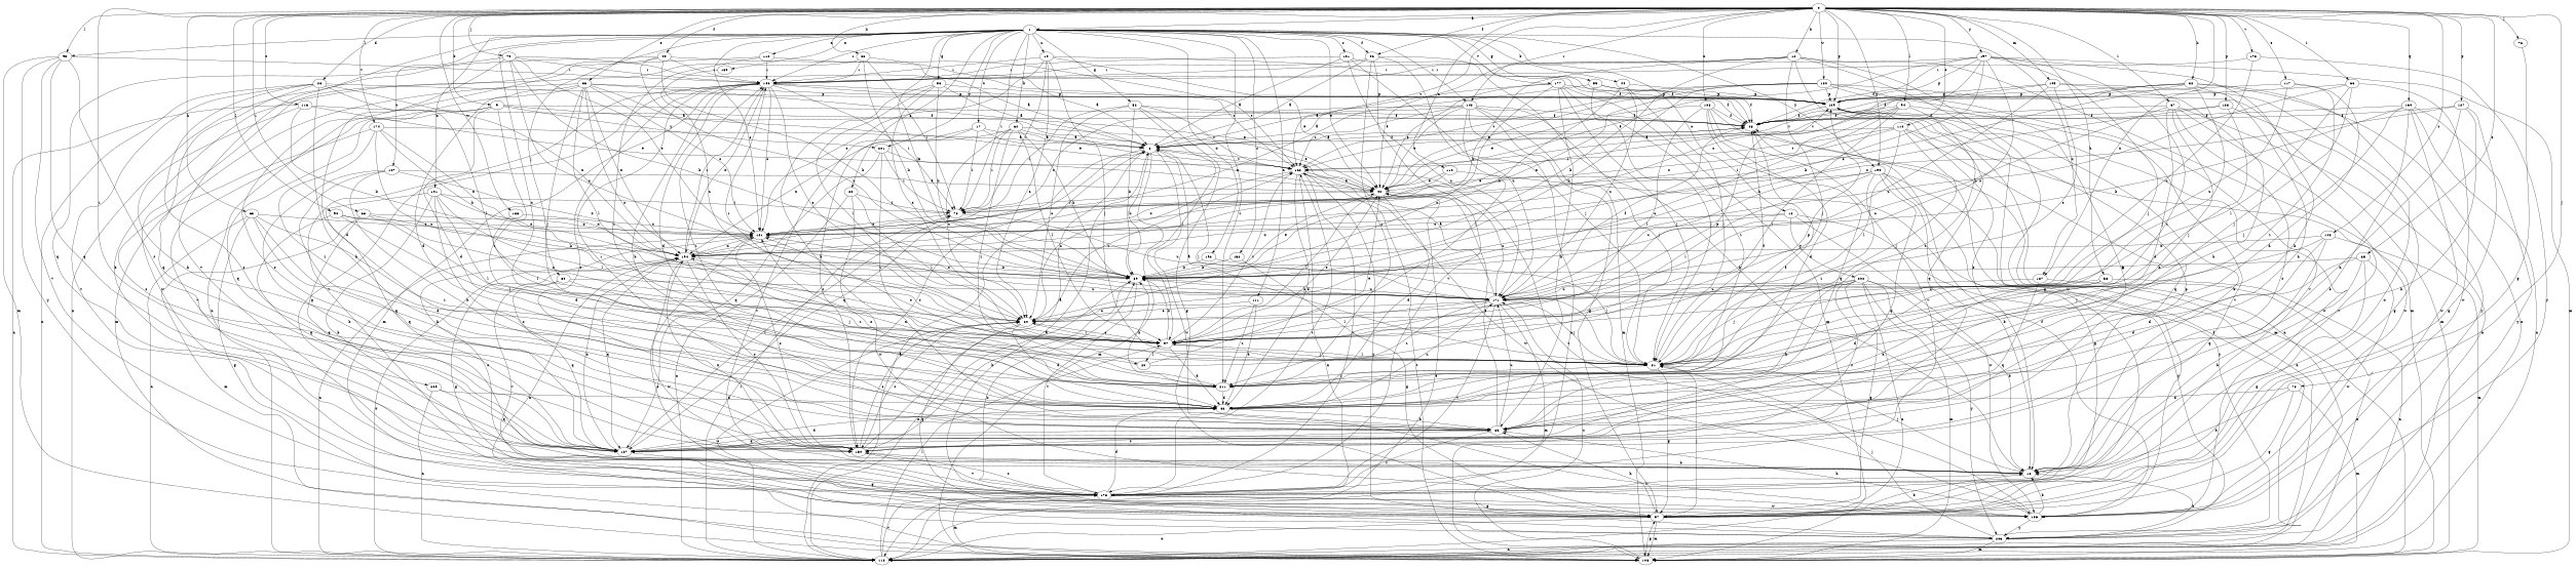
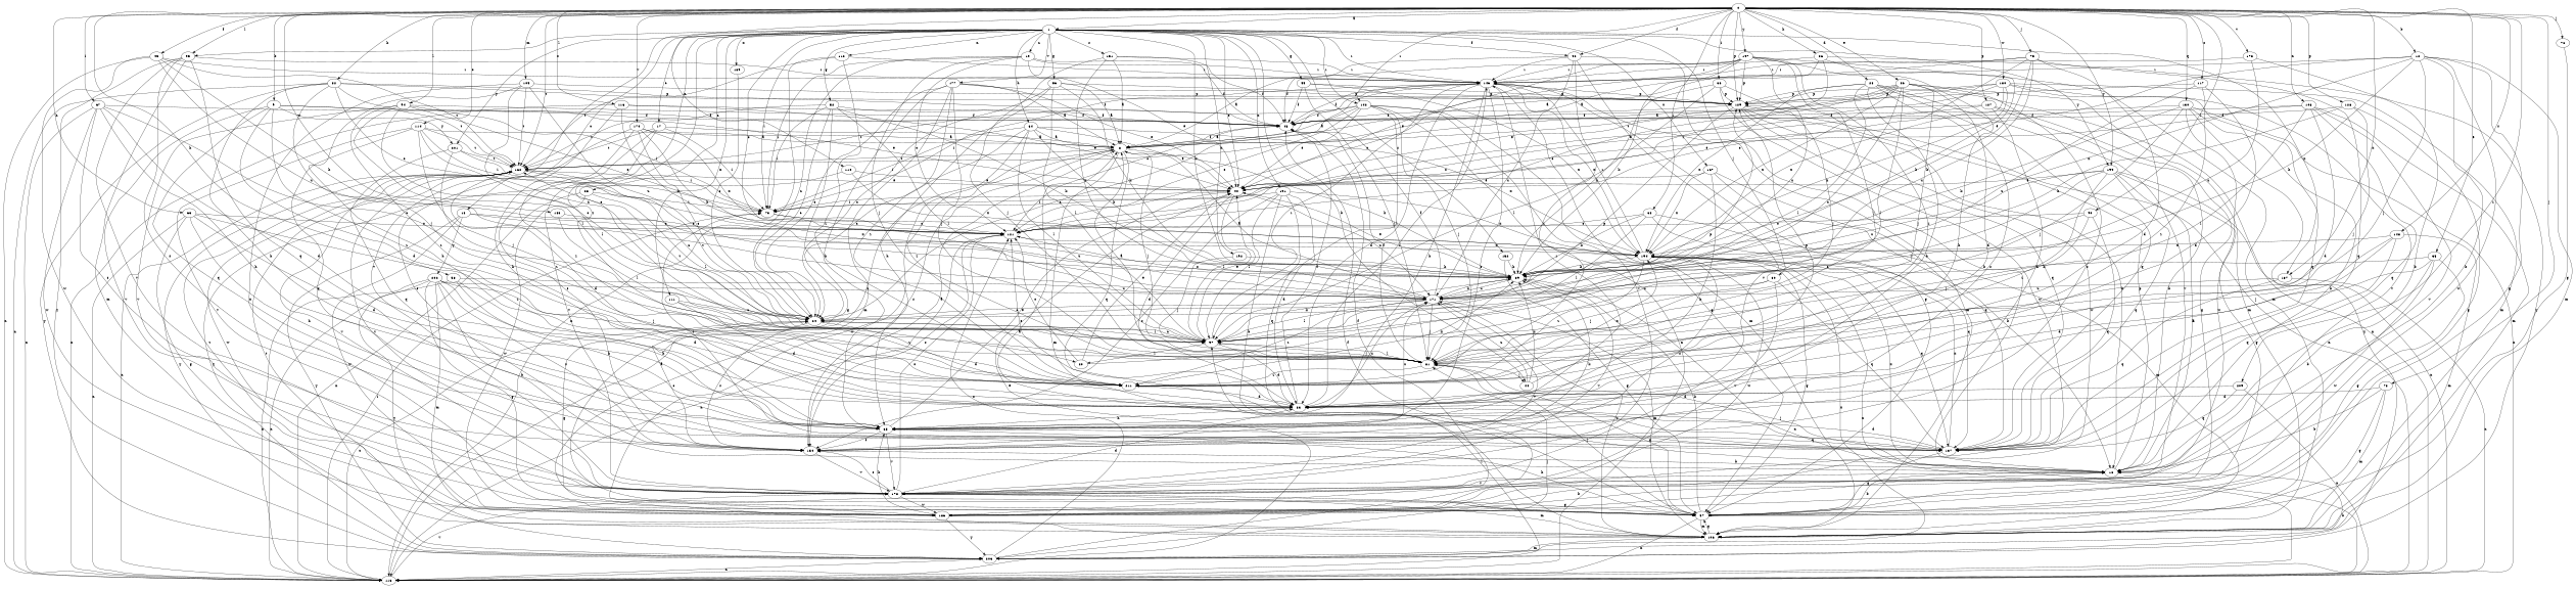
  strict digraph {
    0
    1
    9
    12
    28
    35
    36
    45
    46
    58
    63
    66
    67
    68
    75
    76
    78
    82
    86
    90
    94
    95
    105
    108
    110
    114
    116
    117
    127
    128
    129
    130
    142
    148
    162
    173
    174
    180
    183
    187
    197
    199
    209
    121
    n45 [label=44]
    17
    18
    19
    20
    23
    40
    52
    55
    56
    64
    73
    80
    89
    111
    112
    146
    151
    152
    167
    177
    178
    189
    191
    192
    201
    211
    48
    137
    33
    81
    106
    186
    16
    57
    194
    154
    97
    113
    65
    8
    24
    171
    203
    202
    0 -> 1 [label=a]
    0 -> 9 [label=b]
    0 -> 12 [label=b]
    0 -> 28 [label=d]
    0 -> 35 [label=e]
    0 -> 36 [label=e]
    0 -> 45 [label=f]
    0 -> 46 [label=f]
    0 -> 58 [label=h]
    0 -> 63 [label=h]
    0 -> 66 [label=i]
    0 -> 67 [label=i]
    0 -> 68 [label=i]
    0 -> 75 [label=j]
    0 -> 76 [label=j]
    0 -> 78 [label=j]
    0 -> 82 [label=k]
    0 -> 86 [label=k]
    0 -> 90 [label=l]
    0 -> 94 [label=l]
    0 -> 95 [label=l]
    0 -> 105 [label=m]
    0 -> 108 [label=n]
    0 -> 110 [label=n]
    0 -> 114 [label=o]
    0 -> 116 [label=o]
    0 -> 117 [label=o]
    0 -> 127 [label=p]
    0 -> 128 [label=p]
    0 -> 129 [label=p]
    0 -> 130 [label=q]
    0 -> 142 [label=r]
    0 -> 148 [label=s]
    0 -> 162 [label=t]
    0 -> 173 [label=v]
    0 -> 174 [label=v]
    0 -> 180 [label=w]
    0 -> 183 [label=w]
    0 -> 187 [label=x]
    0 -> 197 [label=y]
    0 -> 199 [label=y]
    0 -> 209 [label=z]
    1 -> 46 [label=f]
    1 -> 95 [label=l]
    1 -> 142 [label=r]
    1 -> 187 [label=x]
    1 -> 199 [label=y]
    1 -> 121 [label=o]
    1 -> n45 [label=b]
    1 -> 17 [label=c]
    1 -> 18 [label=c]
    1 -> 19 [label=c]
    1 -> 20 [label=c]
    1 -> 23 [label=c]
    1 -> 40 [label=e]
    1 -> 52 [label=g]
    1 -> 55 [label=g]
    1 -> 56 [label=g]
    1 -> 64 [label=h]
    1 -> 73 [label=i]
    1 -> 80 [label=j]
    1 -> 89 [label=k]
    1 -> 111 [label=n]
    1 -> 112 [label=n]
    1 -> 146 [label=r]
    1 -> 151 [label=s]
    1 -> 152 [label=s]
    1 -> 167 [label=u]
    1 -> 177 [label=v]
    1 -> 178 [label=v]
    1 -> 189 [label=x]
    1 -> 191 [label=x]
    1 -> 192 [label=x]
    1 -> 201 [label=y]
    1 -> 211 [label=z]
    9 -> 40 [label=e]
    9 -> 178 [label=v]
    9 -> 201 [label=y]
    9 -> 211 [label=z]
    9 -> 48 [label=f]
    9 -> 137 [label=q]
    9 -> 33 [label=d]
    12 -> 40 [label=e]
    12 -> 89 [label=k]
    12 -> 146 [label=r]
    12 -> 81 [label=j]
    12 -> 106 [label=m]
    12 -> 186 [label=w]
    12 -> 16 [label=b]
    12 -> 57 [label=g]
    12 -> 194 [label=x]
    28 -> 129 [label=p]
    28 -> 178 [label=v]
    28 -> 137 [label=q]
    28 -> 194 [label=x]
    28 -> 154 [label=s]
    28 -> 97 [label=l]
    28 -> 113 [label=n]
    28 -> 65 [label=h]
    35 -> 89 [label=k]
    35 -> 33 [label=d]
    35 -> 186 [label=w]
    35 -> 16 [label=b]
    35 -> 57 [label=g]
    36 -> 129 [label=p]
    36 -> 121 [label=o]
    36 -> 40 [label=e]
    36 -> 33 [label=d]
    36 -> 81 [label=j]
    36 -> 106 [label=m]
    36 -> 194 [label=x]
    36 -> 154 [label=s]
    36 -> 97 [label=l]
    36 -> 8 [label=a]
    36 -> 24 [label=c]
    45 -> 162 [label=t]
    45 -> 89 [label=k]
    45 -> 146 [label=r]
    45 -> 186 [label=w]
    45 -> 113 [label=n]
    45 -> 171 [label=u]
    46 -> 146 [label=r]
    46 -> 178 [label=v]
    46 -> 211 [label=z]
    46 -> 16 [label=b]
    46 -> 8 [label=a]
    46 -> 171 [label=u]
    58 -> 33 [label=d]
    58 -> 113 [label=n]
    58 -> 65 [label=h]
    58 -> 171 [label=u]
    63 -> 121 [label=o]
    63 -> 211 [label=z]
    63 -> 33 [label=d]
    63 -> 57 [label=g]
    63 -> 113 [label=n]
    63 -> 65 [label=h]
    66 -> 129 [label=p]
    66 -> 89 [label=k]
    66 -> 81 [label=j]
    66 -> 186 [label=w]
    66 -> 97 [label=l]
    67 -> 48 [label=f]
    67 -> 33 [label=d]
    67 -> 186 [label=w]
    67 -> 154 [label=s]
    67 -> 113 [label=n]
    67 -> 65 [label=h]
    67 -> 24 [label=c]
    68 -> 121 [label=o]
    68 -> 89 [label=k]
    68 -> 137 [label=q]
    68 -> 106 [label=m]
    68 -> 97 [label=l]
    75 -> 121 [label=o]
    75 -> 89 [label=k]
    75 -> 146 [label=r]
    75 -> 137 [label=q]
    75 -> 33 [label=d]
    75 -> 8 [label=a]
    75 -> 171 [label=u]
    76 -> 57 [label=g]
    78 -> 33 [label=d]
    78 -> 106 [label=m]
    78 -> 16 [label=b]
    78 -> 57 [label=g]
    82 -> 129 [label=p]
    82 -> 162 [label=t]
    82 -> 121 [label=o]
    82 -> 48 [label=f]
    82 -> 81 [label=j]
    82 -> 113 [label=n]
    82 -> 65 [label=h]
    82 -> 203 [label=y]
    86 -> 73 [label=i]
    86 -> 89 [label=k]
    86 -> 146 [label=r]
    86 -> 16 [label=b]
    86 -> 8 [label=a]
    90 -> 121 [label=o]
    90 -> 137 [label=q]
    90 -> 81 [label=j]
    90 -> 24 [label=c]
    94 -> 121 [label=o]
    94 -> 73 [label=i]
    94 -> 178 [label=v]
    94 -> 211 [label=z]
    94 -> 48 [label=f]
    94 -> 97 [label=l]
    94 -> 24 [label=c]
    95 -> 146 [label=r]
    95 -> 178 [label=v]
    95 -> 137 [label=q]
    95 -> 106 [label=m]
    95 -> 154 [label=s]
    95 -> 203 [label=y]
    105 -> 129 [label=p]
    105 -> 162 [label=t]
    105 -> 57 [label=x]
    105 -> 65 [label=h]
    105 -> 24 [label=c]
    105 -> 171 [label=u]
    108 -> 40 [label=e]
    108 -> 178 [label=v]
    108 -> 48 [label=f]
    108 -> 137 [label=q]
    108 -> 33 [label=d]
    108 -> 106 [label=m]
    108 -> 97 [label=l]
    110 -> 40 [label=e]
    110 -> 194 [label=x]
    110 -> 203 [label=y]
    114 -> 162 [label=t]
    114 -> 73 [label=i]
    114 -> 178 [label=v]
    114 -> 137 [label=q]
    114 -> 81 [label=j]
    114 -> 97 [label=l]
    114 -> 8 [label=a]
    116 -> 40 [label=e]
    116 -> 89 [label=k]
    116 -> 48 [label=f]
    116 -> 113 [label=n]
    116 -> 65 [label=h]
    117 -> 129 [label=p]
    117 -> 211 [label=z]
    117 -> 33 [label=d]
    117 -> 171 [label=u]
    127 -> 121 [label=o]
    127 -> 48 [label=f]
    127 -> 16 [label=b]
    127 -> 57 [label=g]
    127 -> 65 [label=h]
    128 -> 89 [label=k]
    128 -> 48 [label=f]
    128 -> 81 [label=j]
    128 -> 57 [label=g]
    129 -> 48 [label=f]
    129 -> 137 [label=q]
    129 -> 186 [label=w]
    129 -> 16 [label=b]
    129 -> 113 [label=n]
    130 -> 89 [label=k]
    130 -> 48 [label=f]
    130 -> 81 [label=j]
    130 -> 186 [label=w]
    130 -> 16 [label=b]
    130 -> 113 [label=n]
    130 -> 203 [label=y]
    142 -> 162 [label=t]
    142 -> 121 [label=o]
    142 -> 40 [label=e]
    142 -> 48 [label=f]
    142 -> 81 [label=j]
    142 -> 106 [label=m]
    142 -> 57 [label=g]
    142 -> 97 [label=l]
    142 -> 113 [label=n]
    142 -> 8 [label=a]
    148 -> 137 [label=q]
    148 -> 33 [label=d]
    148 -> 81 [label=j]
    148 -> 106 [label=m]
    148 -> 194 [label=x]
    162 -> 40 [label=e]
    162 -> 178 [label=v]
    162 -> 33 [label=d]
    162 -> 186 [label=w]
    162 -> 113 [label=n]
    162 -> 24 [label=c]
    162 -> 203 [label=y]
    173 -> 146 [label=r]
    173 -> 171 [label=u]
    173 -> 203 [label=y]
    174 -> 89 [label=k]
    174 -> 211 [label=z]
    174 -> 194 [label=x]
    174 -> 154 [label=s]
    174 -> 8 [label=a]
    174 -> 24 [label=c]
    180 -> 129 [label=p]
    180 -> 162 [label=t]
    180 -> 40 [label=e]
    180 -> 89 [label=k]
    180 -> 178 [label=v]
    180 -> 137 [label=q]
    180 -> 106 [label=m]
    180 -> 194 [label=x]
    183 -> 121 [label=o]
    183 -> 97 [label=l]
    187 -> 137 [label=q]
    187 -> 113 [label=n]
    187 -> 171 [label=u]
    197 -> 129 [label=p]
    197 -> 121 [label=o]
    197 -> 40 [label=e]
    197 -> 89 [label=k]
    197 -> 146 [label=r]
    197 -> 211 [label=z]
    197 -> 48 [label=f]
    197 -> 81 [label=j]
    197 -> 106 [label=m]
    197 -> 65 [label=h]
    197 -> 171 [label=u]
    199 -> 40 [label=e]
    199 -> 211 [label=z]
    199 -> 137 [label=q]
    199 -> 16 [label=b]
    199 -> 57 [label=g]
    199 -> 97 [label=l]
    199 -> 113 [label=n]
    199 -> 171 [label=u]
    209 -> 137 [label=q]
    209 -> 33 [label=d]
    209 -> 113 [label=n]
    121 -> 194 [label=x]
    121 -> 154 [label=s]
    121 -> 113 [label=n]
    n45 -> 129 [label=p]
    n45 -> 89 [label=k]
-   n45 -> 81 [label=j]
+   81 -> n45 [label=j]
    n45 -> 171 [label=u]
    17 -> 162 [label=t]
    17 -> 73 [label=i]
    17 -> 178 [label=v]
    17 -> 154 [label=s]
    17 -> 8 [label=a]
    18 -> 121 [label=o]
    18 -> 186 [label=w]
    18 -> 194 [label=x]
    18 -> 203 [label=y]
    18 -> 202 [label=y]
    19 -> 121 [label=o]
    19 -> 40 [label=e]
    19 -> 73 [label=i]
    19 -> 146 [label=r]
    19 -> 48 [label=f]
    19 -> 81 [label=j]
    19 -> 24 [label=c]
    20 -> 129 [label=p]
    20 -> 121 [label=o]
    20 -> 40 [label=e]
    23 -> 73 [label=i]
    23 -> 186 [label=w]
    23 -> 97 [label=l]
    23 -> 113 [label=n]
    40 -> 73 [label=i]
    40 -> 33 [label=d]
    40 -> 97 [label=l]
    40 -> 171 [label=u]
    52 -> 162 [label=t]
    52 -> 73 [label=i]
    52 -> 89 [label=k]
    52 -> 48 [label=f]
    52 -> 57 [label=g]
    52 -> 97 [label=l]
    52 -> 24 [label=c]
    55 -> 129 [label=p]
    55 -> 48 [label=f]
    55 -> 81 [label=j]
    55 -> 194 [label=x]
    56 -> 129 [label=p]
    56 -> 89 [label=k]
    56 -> 97 [label=l]
    56 -> 65 [label=h]
    56 -> 8 [label=a]
    56 -> 24 [label=c]
    64 -> 40 [label=e]
    64 -> 73 [label=i]
    64 -> 89 [label=k]
    64 -> 211 [label=z]
    64 -> 194 [label=x]
    64 -> 97 [label=l]
    64 -> 8 [label=a]
    64 -> 24 [label=c]
    73 -> 121 [label=o]
    73 -> 171 [label=u]
    80 -> 178 [label=v]
    80 -> 137 [label=q]
    80 -> 81 [label=j]
    80 -> 171 [label=u]
    89 -> 40 [label=e]
    89 -> 178 [label=v]
    89 -> 113 [label=n]
    89 -> 171 [label=u]
    111 -> 211 [label=z]
    111 -> 33 [label=d]
    111 -> 24 [label=c]
    112 -> 162 [label=t]
    112 -> 146 [label=r]
    112 -> 211 [label=z]
    112 -> 113 [label=n]
    146 -> 129 [label=p]
    146 -> 121 [label=o]
    146 -> 73 [label=i]
    146 -> 178 [label=v]
    146 -> 48 [label=f]
    146 -> 33 [label=d]
    146 -> 106 [label=m]
    146 -> 57 [label=g]
    146 -> 194 [label=x]
    146 -> 154 [label=s]
    146 -> 65 [label=h]
    146 -> 24 [label=c]
    151 -> 146 [label=r]
    151 -> 48 [label=f]
    151 -> 81 [label=j]
    151 -> 8 [label=a]
    151 -> 171 [label=u]
    152 -> 89 [label=k]
    152 -> 57 [label=g]
    167 -> 40 [label=e]
    167 -> 137 [label=q]
    167 -> 16 [label=b]
    167 -> 194 [label=x]
    167 -> 65 [label=h]
    177 -> 129 [label=p]
    177 -> 40 [label=e]
    177 -> 211 [label=z]
    177 -> 81 [label=j]
    177 -> 106 [label=m]
    177 -> 65 [label=h]
    177 -> 8 [label=a]
    177 -> 24 [label=c]
    178 -> 162 [label=t]
    178 -> 121 [label=o]
    178 -> 33 [label=d]
    178 -> 106 [label=m]
    178 -> 186 [label=w]
    178 -> 57 [label=g]
    178 -> 154 [label=s]
    189 -> 24 [label=c]
    191 -> 73 [label=i]
    191 -> 137 [label=q]
    191 -> 33 [label=d]
    191 -> 16 [label=b]
    191 -> 194 [label=x]
    191 -> 154 [label=s]
    191 -> 97 [label=l]
    192 -> 89 [label=k]
    192 -> 81 [label=j]
    201 -> 162 [label=t]
    201 -> 73 [label=i]
    201 -> 211 [label=z]
    201 -> 137 [label=q]
    211 -> 89 [label=k]
    211 -> 33 [label=d]
    211 -> 194 [label=x]
    48 -> 8 [label=a]
    137 -> 73 [label=i]
    137 -> 33 [label=d]
    137 -> 57 [label=g]
    137 -> 194 [label=x]
    33 -> 121 [label=o]
    33 -> 146 [label=r]
    33 -> 48 [label=f]
    33 -> 65 [label=h]
    33 -> 171 [label=u]
    81 -> 211 [label=z]
    81 -> 48 [label=f]
    81 -> 57 [label=g]
    81 -> 97 [label=l]
    81 -> 8 [label=a]
    106 -> 162 [label=t]
    106 -> 57 [label=g]
    106 -> 171 [label=u]
    186 -> 162 [label=t]
    186 -> 48 [label=f]
    186 -> 16 [label=b]
    186 -> 65 [label=h]
    186 -> 203 [label=y]
    16 -> 129 [label=p]
    16 -> 178 [label=v]
    16 -> 81 [label=j]
    16 -> 194 [label=x]
    57 -> 89 [label=k]
    57 -> 81 [label=j]
    57 -> 106 [label=m]
    57 -> 16 [label=b]
    57 -> 113 [label=n]
    57 -> 65 [label=h]
    57 -> 8 [label=a]
    194 -> 89 [label=k]
    194 -> 146 [label=r]
    194 -> 211 [label=z]
    194 -> 137 [label=q]
    194 -> 186 [label=w]
    194 -> 57 [label=g]
    194 -> 154 [label=s]
    154 -> 89 [label=k]
    154 -> 178 [label=v]
    154 -> 16 [label=b]
    154 -> 8 [label=a]
    154 -> 24 [label=c]
-   97 -> 129 [label=p]
+   129 -> 97 [label=p]
    97 -> 162 [label=t]
    97 -> 20 [label=l]
    97 -> 40 [label=e]
    97 -> 89 [label=k]
    97 -> 146 [label=r]
    97 -> 33 [label=d]
    97 -> 81 [label=j]
    97 -> 24 [label=c]
    113 -> 40 [label=e]
    113 -> 73 [label=i]
    113 -> 178 [label=v]
    113 -> 194 [label=x]
    113 -> 97 [label=l]
    113 -> 8 [label=a]
    113 -> 24 [label=c]
    65 -> 40 [label=e]
    65 -> 146 [label=r]
    65 -> 178 [label=v]
    65 -> 137 [label=q]
    65 -> 154 [label=s]
    65 -> 171 [label=u]
    8 -> 162 [label=t]
    8 -> 89 [label=k]
    8 -> 48 [label=f]
    8 -> 137 [label=q]
    8 -> 81 [label=j]
    8 -> 106 [label=m]
    8 -> 186 [label=w]
    8 -> 154 [label=s]
    24 -> 162 [label=t]
    24 -> 33 [label=d]
    24 -> 57 [label=g]
    24 -> 154 [label=s]
    24 -> 97 [label=l]
    171 -> 121 [label=o]
    171 -> 89 [label=k]
    171 -> 178 [label=v]
    171 -> 211 [label=z]
    171 -> 48 [label=f]
    171 -> 81 [label=j]
    171 -> 106 [label=m]
    171 -> 97 [label=l]
    171 -> 8 [label=a]
    171 -> 24 [label=c]
    203 -> 121 [label=o]
    203 -> 48 [label=f]
    203 -> 81 [label=j]
-   203 -> 106 [label=m]
+   106 -> 203 [label=m]
    203 -> 16 [label=b]
    203 -> 194 [label=x]
    203 -> 113 [label=n]
    202 -> 81 [label=j]
    202 -> 106 [label=m]
    202 -> 16 [label=b]
    202 -> 57 [label=g]
    202 -> 154 [label=s]
    202 -> 113 [label=n]
    202 -> 65 [label=h]
    202 -> 171 [label=u]
    202 -> 203 [label=y]
  }
